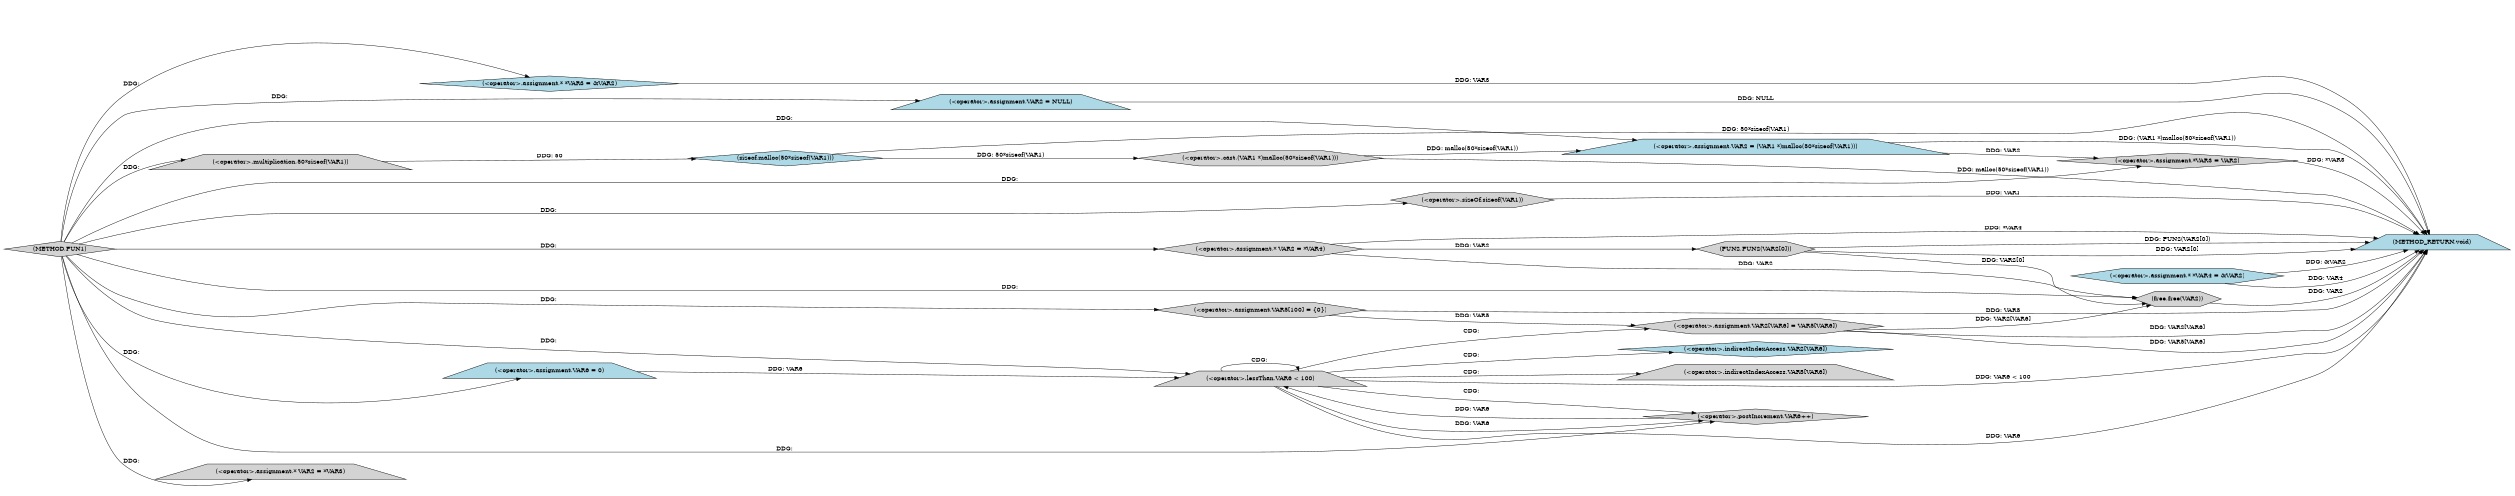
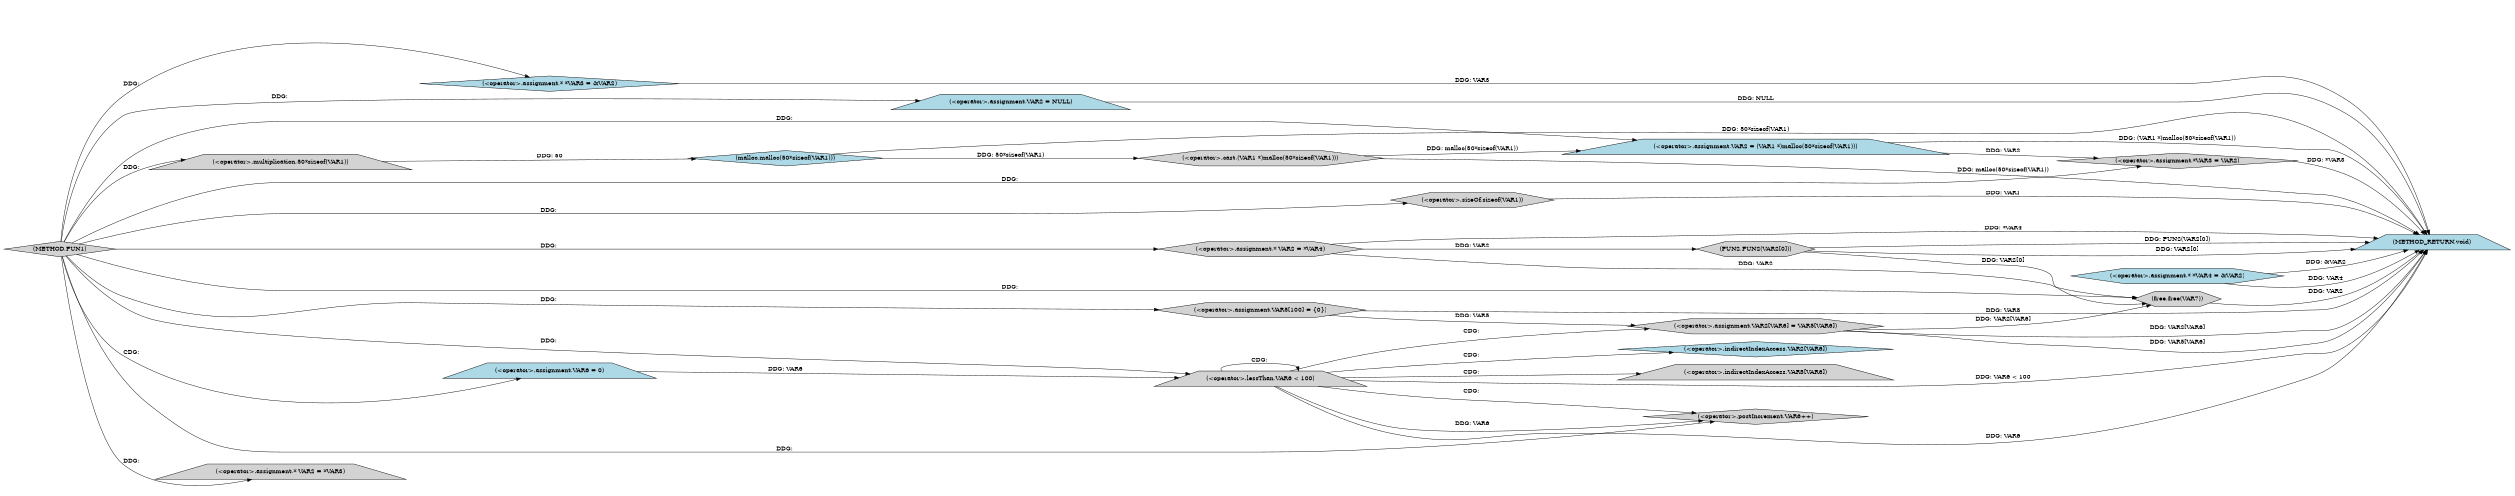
  digraph {
    rankdir=LR
    node [fillcolor=lightgrey shape=trapezium style=filled]
    n1 [label="(METHOD,FUN1)" shape=diamond]
    n2 [fillcolor=lightblue label="(<operator>.assignment,* *VAR3 = &VAR2)" shape=diamond]
    n3 [fillcolor=lightblue label="(<operator>.assignment,VAR2 = NULL)"]
    n4 [label="(<operator>.assignment,* VAR2 = *VAR3)"]
    n5 [fillcolor=lightblue label="(<operator>.assignment,VAR2 = (VAR1 *)malloc(50*sizeof(VAR1)))"]
    n6 [label="(<operator>.multiplication,50*sizeof(VAR1))"]
    n7 [label="(<operator>.sizeOf,sizeof(VAR1))" shape=hexagon]
    n8 [label="(<operator>.assignment,*VAR3 = VAR2)" shape=diamond]
    n9 [label="(<operator>.assignment,* VAR2 = *VAR4)" shape=hexagon]
    n10 [label="(<operator>.assignment,VAR5[100] = {0})" shape=hexagon]
    n11 [fillcolor=lightblue label="(<operator>.assignment,VAR6 = 0)"]
    n12 [label="(<operator>.lessThan,VAR6 < 100)"]
    n13 [label="(<operator>.postIncrement,VAR6++)" shape=diamond]
-   n14 [label="(free,free(VAR2))" shape=hexagon]
+   n14 [label="(free,free(VAR7))" shape=hexagon]
    n15 [fillcolor=lightblue label="(METHOD_RETURN,void)"]
    n16 [fillcolor=lightblue label="(<operator>.assignment,* *VAR4 = &VAR2)" shape=hexagon]
-   n17 [fillcolor=lightblue label="(sizeof,malloc(50*sizeof(VAR1)))" shape=diamond]
+   n17 [fillcolor=lightblue label="(malloc,malloc(50*sizeof(VAR1)))" shape=diamond]
    n18 [label="(FUN2,FUN2(VAR2[0]))" shape=hexagon]
    n19 [label="(<operator>.assignment,VAR2[VAR6] = VAR5[VAR6])" shape=hexagon]
    n20 [fillcolor=lightblue label="(<operator>.indirectIndexAccess,VAR2[VAR6])" shape=diamond]
    n21 [label="(<operator>.indirectIndexAccess,VAR5[VAR6])"]
    n22 [label="(<operator>.cast,(VAR1 *)malloc(50*sizeof(VAR1)))" shape=hexagon]
    n1 -> n2 [label="DDG: "]
    n1 -> n3 [label="DDG: "]
    n1 -> n4 [label="DDG: "]
    n1 -> n5 [label="DDG: "]
    n1 -> n6 [label="DDG: "]
    n1 -> n7 [label="DDG: "]
    n1 -> n8 [label="DDG: "]
    n1 -> n9 [label="DDG: "]
    n1 -> n10 [label="DDG: "]
-   n1 -> n11 [label="DDG: "]
+   n1 -> n11 [label="CDG: "]
    n1 -> n12 [label="DDG: "]
    n1 -> n13 [label="DDG: "]
    n1 -> n14 [label="DDG: "]
    n2 -> n15 [label="DDG: VAR3"]
    n3 -> n15 [label="DDG: NULL"]
    n5 -> n8 [label="DDG: VAR2"]
    n5 -> n15 [label="DDG: (VAR1 *)malloc(50*sizeof(VAR1))"]
    n6 -> n17 [label="DDG: 50"]
    n7 -> n15 [label="DDG: VAR1"]
    n8 -> n15 [label="DDG: *VAR3"]
    n9 -> n14 [label="DDG: VAR2"]
    n9 -> n15 [label="DDG: *VAR4"]
    n9 -> n18 [label="DDG: VAR2"]
    n10 -> n15 [label="DDG: VAR5"]
    n10 -> n19 [label="DDG: VAR5"]
    n11 -> n12 [label="DDG: VAR6"]
    n12 -> n12 [label="CDG: "]
    n12 -> n13 [label="DDG: VAR6"]
    n12 -> n13 [label="CDG: "]
    n12 -> n15 [label="DDG: VAR6 < 100"]
    n12 -> n15 [label="DDG: VAR6"]
    n12 -> n19 [label="CDG: "]
    n12 -> n20 [label="CDG: "]
    n12 -> n21 [label="CDG: "]
-   n13 -> n12 [label="DDG: VAR6"]
    n14 -> n15 [label="DDG: VAR2"]
    n16 -> n15 [label="DDG: VAR4"]
    n16 -> n15 [label="DDG: &VAR2"]
    n17 -> n15 [label="DDG: 50*sizeof(VAR1)"]
    n17 -> n22 [label="DDG: 50*sizeof(VAR1)"]
    n18 -> n14 [label="DDG: VAR2[0]"]
    n18 -> n15 [label="DDG: FUN2(VAR2[0])"]
    n18 -> n15 [label="DDG: VAR2[0]"]
    n19 -> n14 [label="DDG: VAR2[VAR6]"]
    n19 -> n15 [label="DDG: VAR2[VAR6]"]
    n19 -> n15 [label="DDG: VAR5[VAR6]"]
    n22 -> n5 [label="DDG: malloc(50*sizeof(VAR1))"]
    n22 -> n15 [label="DDG: malloc(50*sizeof(VAR1))"]
  }
